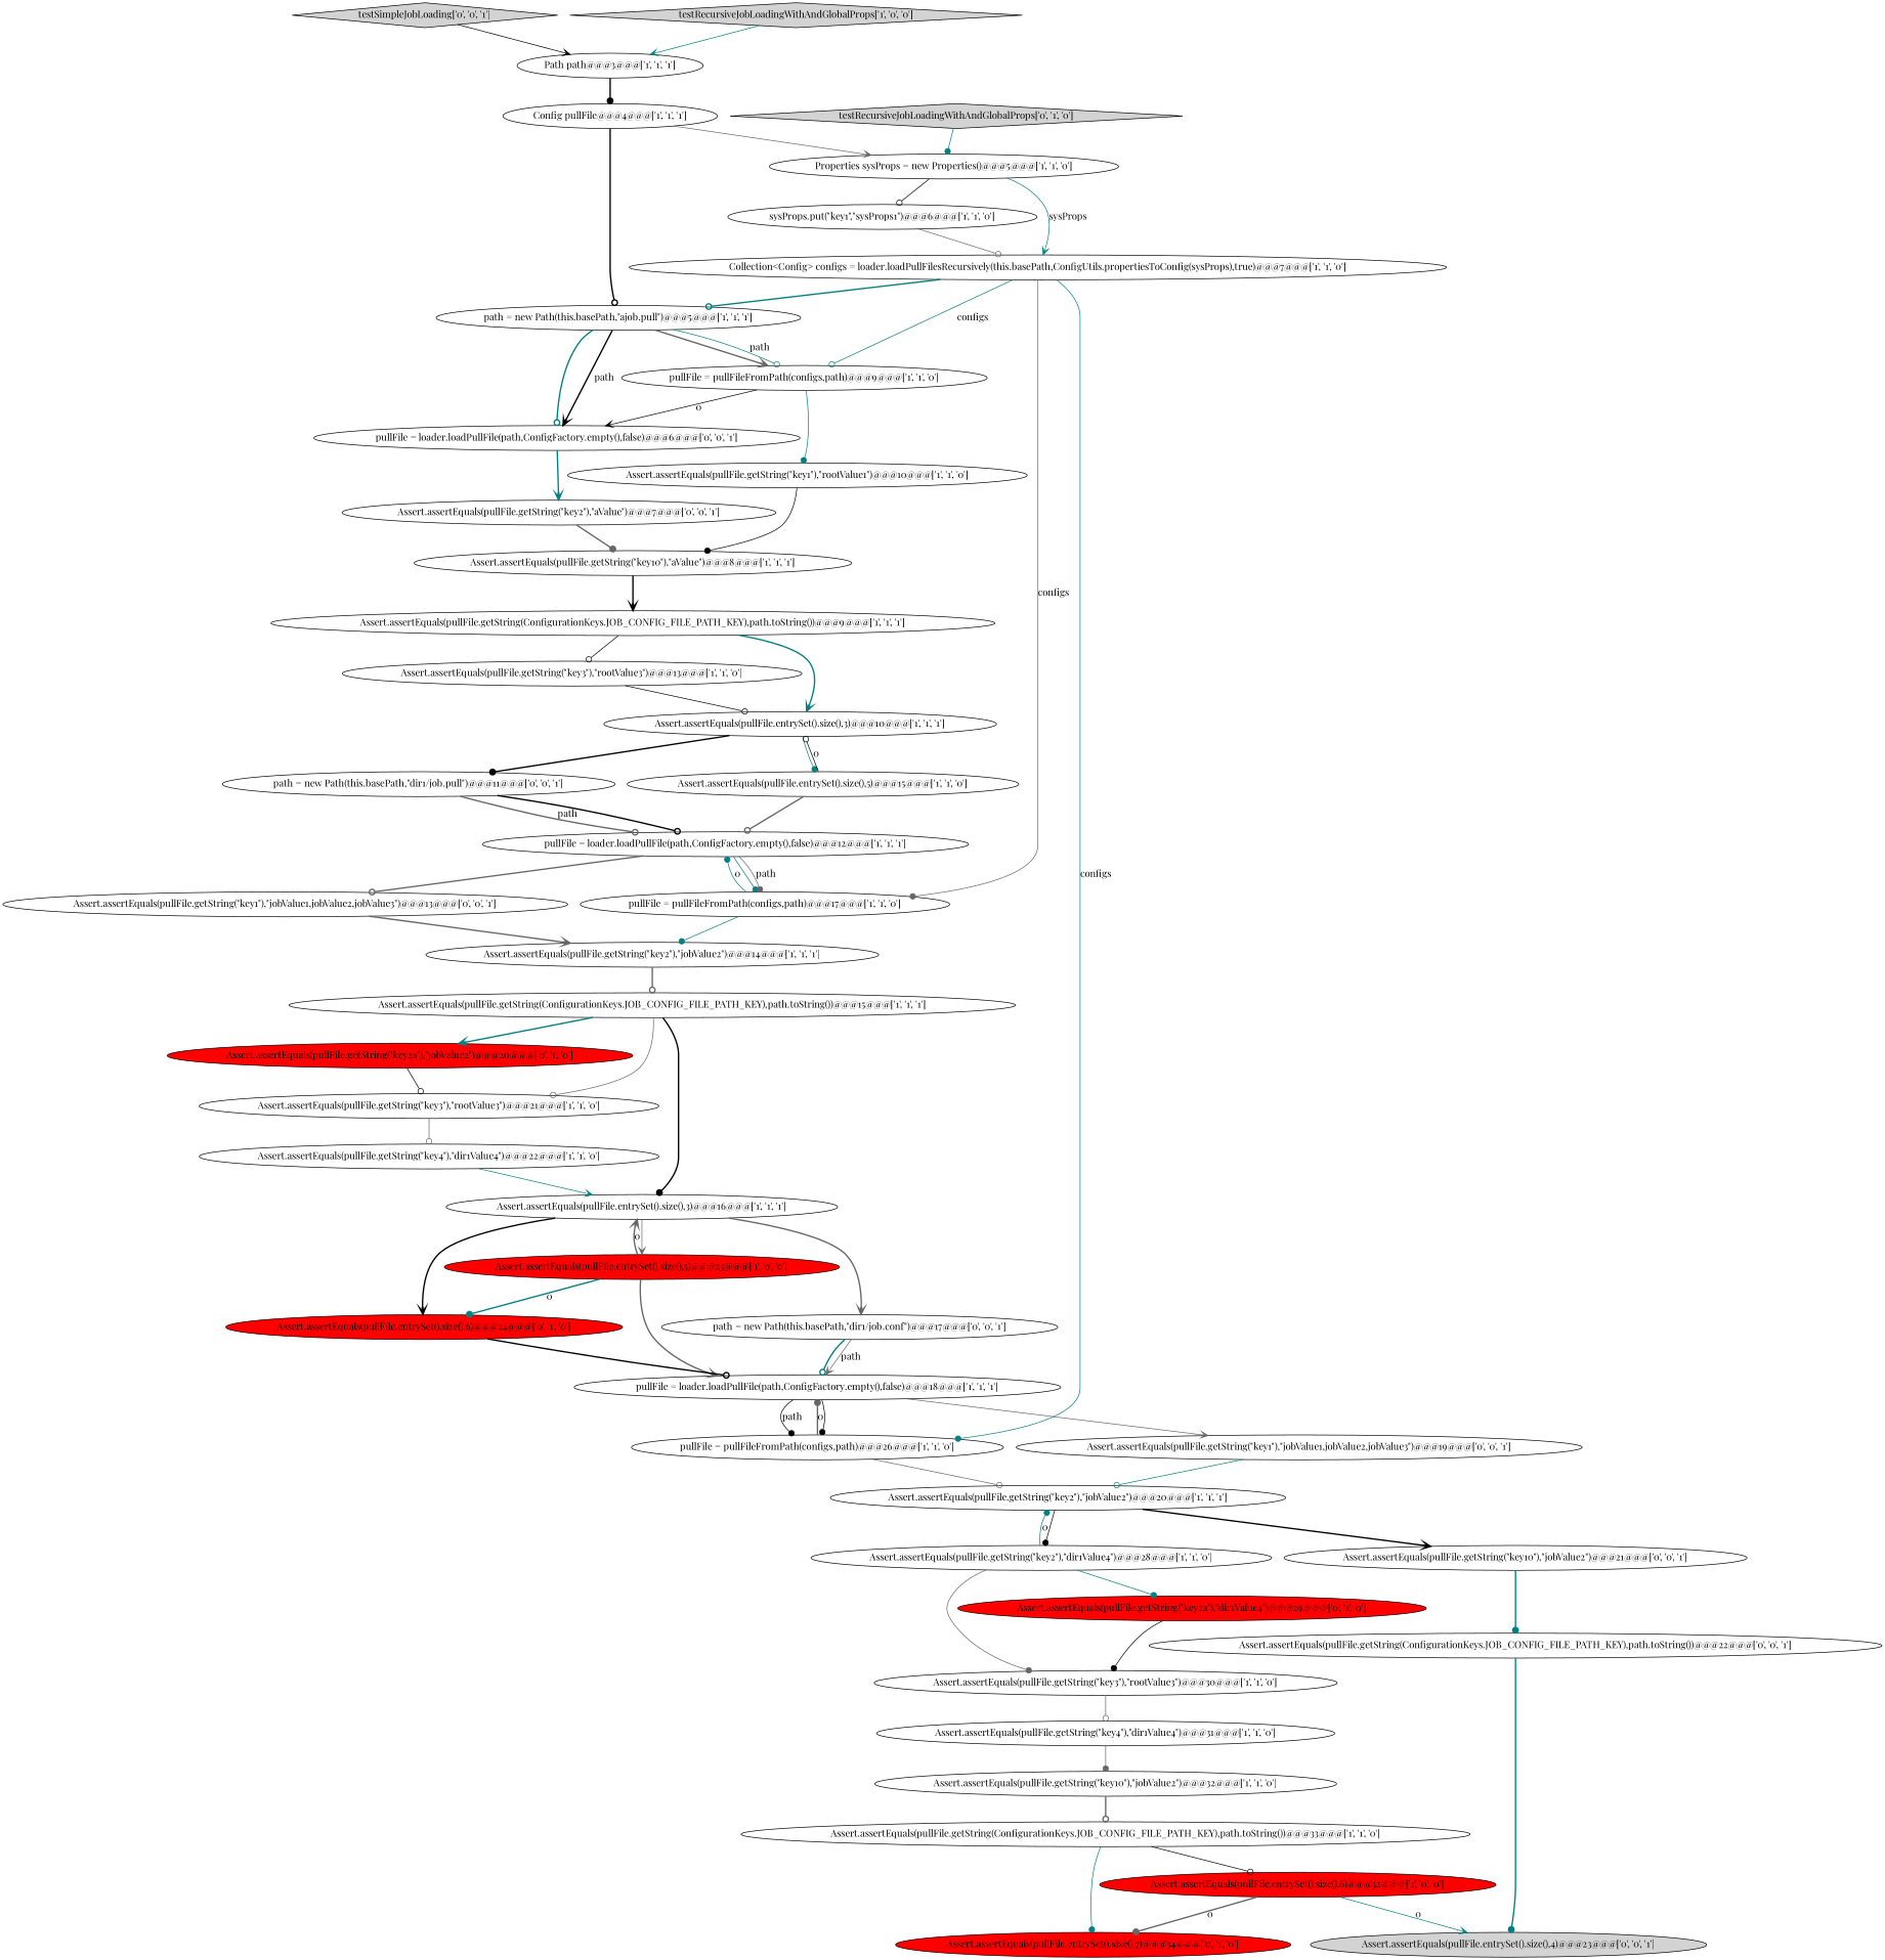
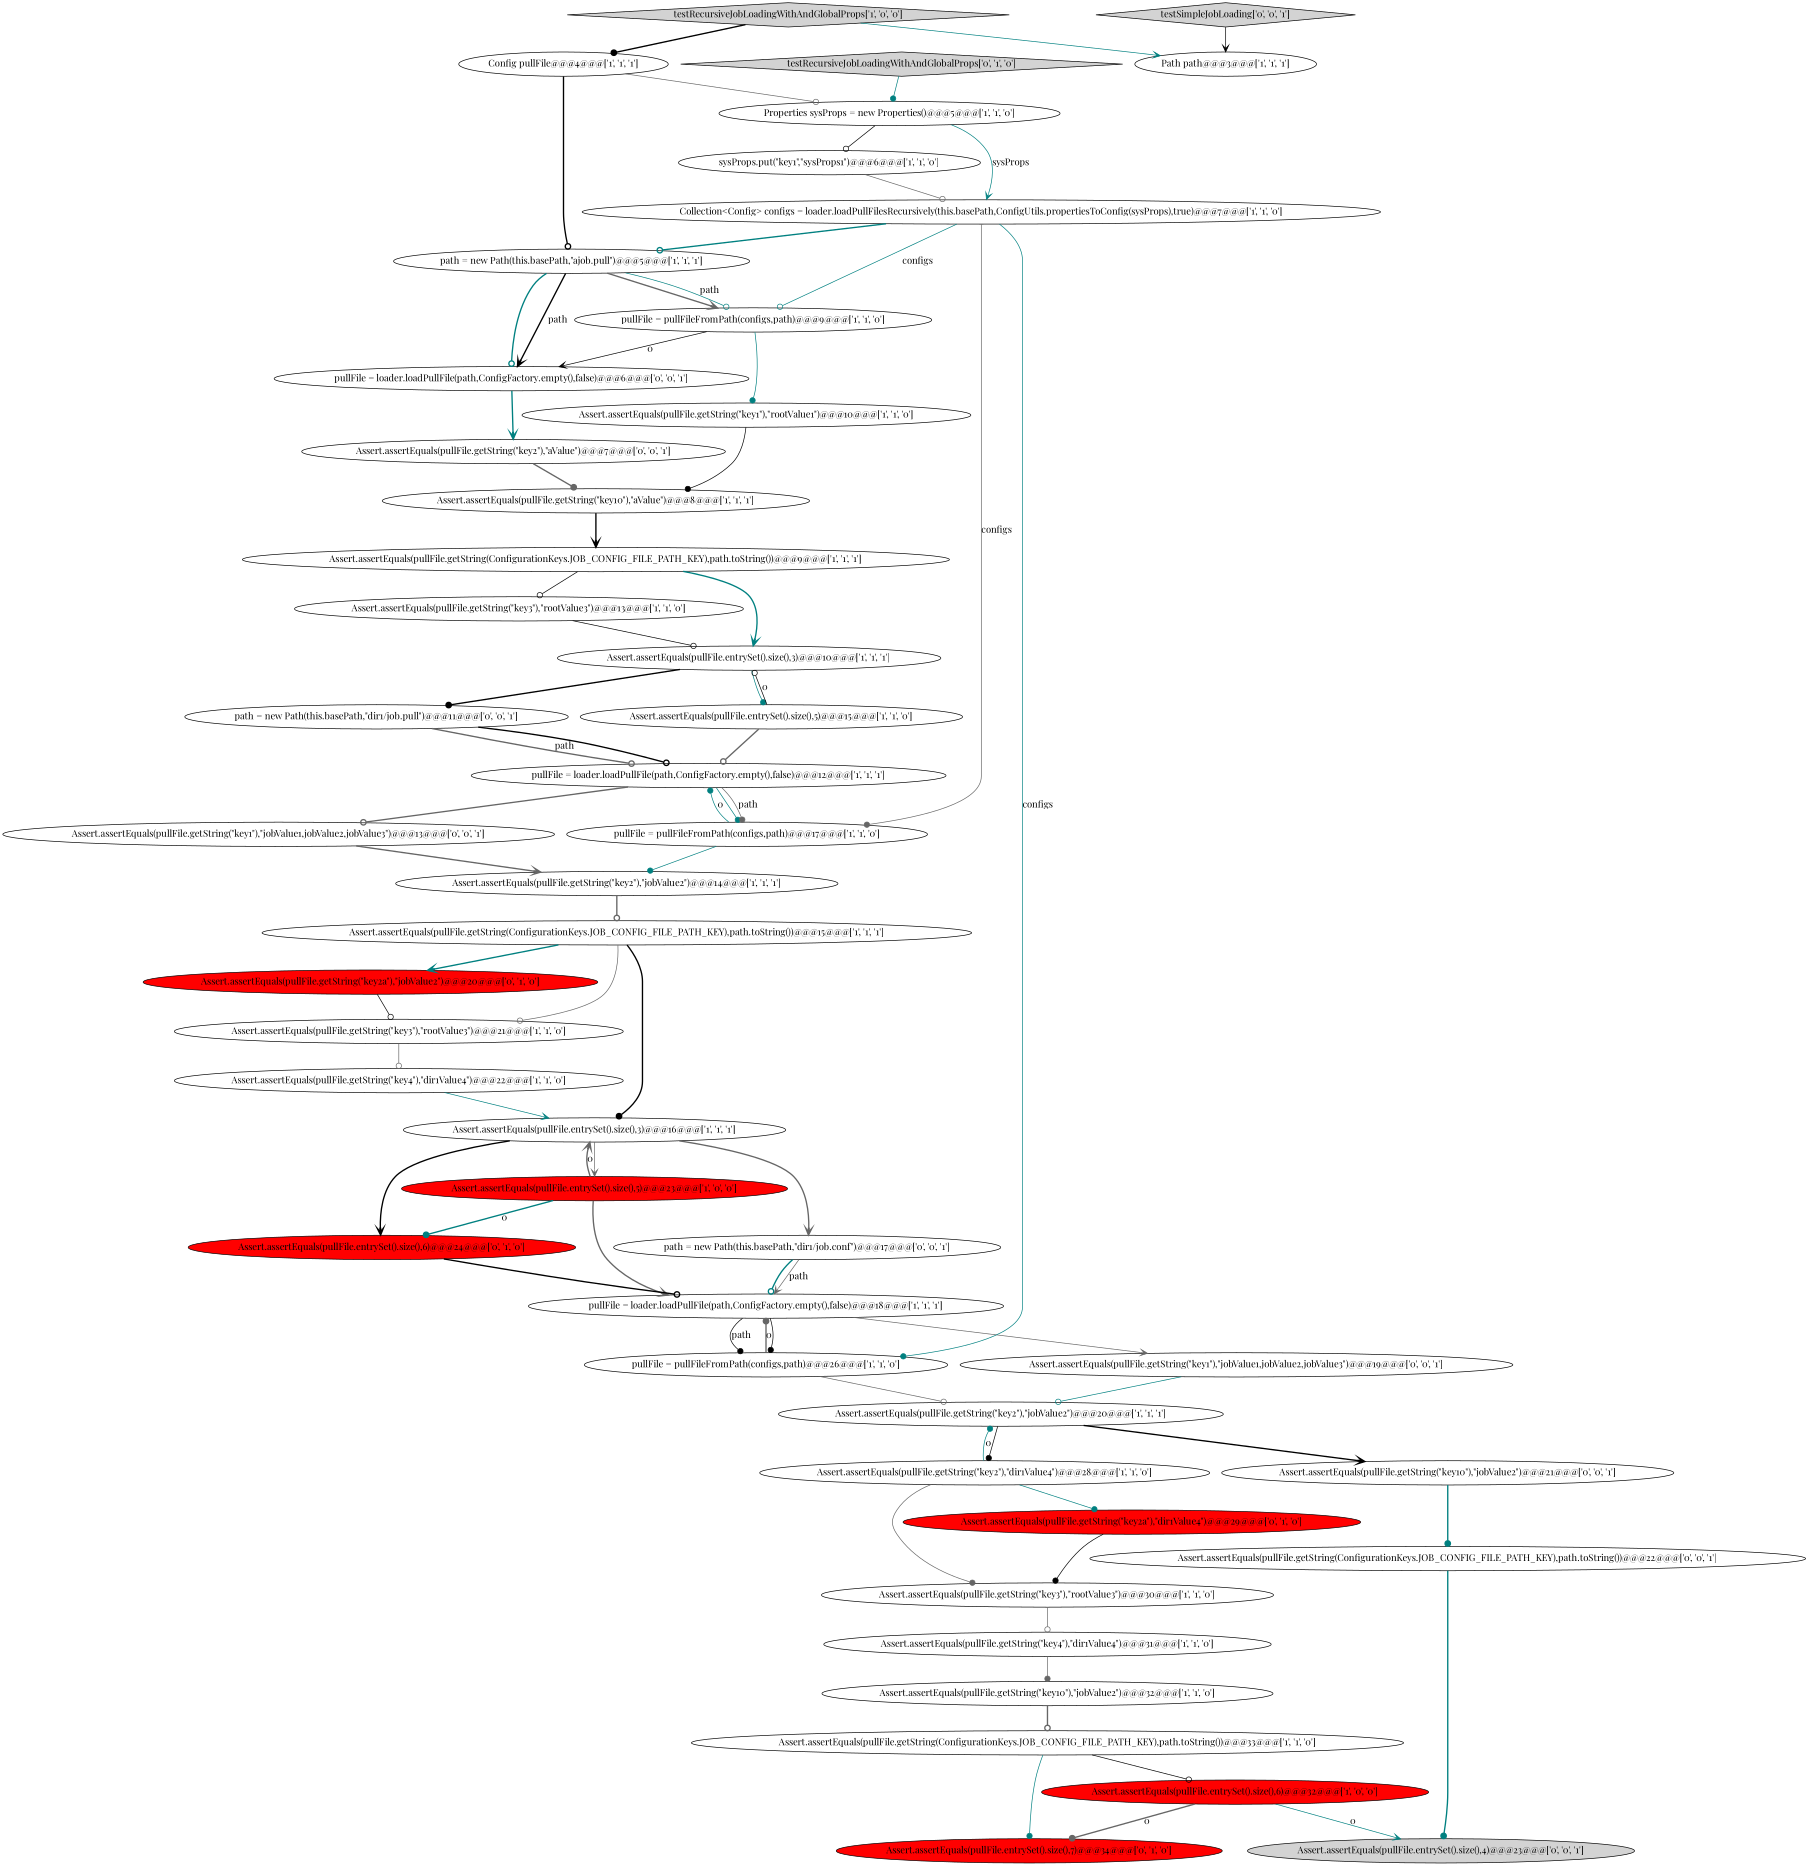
  digraph {
    fontname="Playfair Display"
    node [fillcolor=white fontname="Playfair Display" shape=ellipse style=filled]
    edge [arrowhead=dot color=teal fontname="Playfair Display" style=solid]
    n1 [label="Assert.assertEquals(pullFile.getString(\"key1\"),\"rootValue1\")@@@10@@@['1', '1', '0']"]
    n2 [label="Assert.assertEquals(pullFile.getString(\"key10\"),\"aValue\")@@@8@@@['1', '1', '1']"]
    n3 [label="Assert.assertEquals(pullFile.getString(ConfigurationKeys.JOB_CONFIG_FILE_PATH_KEY),path.toString())@@@9@@@['1', '1', '1']"]
    n4 [fillcolor=red label="Assert.assertEquals(pullFile.entrySet().size(),6)@@@32@@@['1', '0', '0']"]
    n5 [fillcolor=lightgray label="Assert.assertEquals(pullFile.entrySet().size(),4)@@@23@@@['0', '0', '1']"]
    n6 [fillcolor=red label="Assert.assertEquals(pullFile.entrySet().size(),7)@@@34@@@['0', '1', '0']"]
    n7 [label="Assert.assertEquals(pullFile.getString(\"key2\"),\"jobValue2\")@@@20@@@['1', '1', '1']"]
    n8 [label="Assert.assertEquals(pullFile.getString(\"key2\"),\"dir1Value4\")@@@28@@@['1', '1', '0']"]
    n9 [label="Assert.assertEquals(pullFile.getString(\"key10\"),\"jobValue2\")@@@21@@@['0', '0', '1']"]
    n10 [label="Assert.assertEquals(pullFile.getString(\"key3\"),\"rootValue3\")@@@30@@@['1', '1', '0']"]
    n11 [fillcolor=red label="Assert.assertEquals(pullFile.getString(\"key2a\"),\"dir1Value4\")@@@29@@@['0', '1', '0']"]
    n12 [label="Assert.assertEquals(pullFile.getString(ConfigurationKeys.JOB_CONFIG_FILE_PATH_KEY),path.toString())@@@22@@@['0', '0', '1']"]
    n13 [label="Assert.assertEquals(pullFile.getString(\"key4\"),\"dir1Value4\")@@@31@@@['1', '1', '0']"]
    n14 [fillcolor=red label="Assert.assertEquals(pullFile.entrySet().size(),5)@@@23@@@['1', '0', '0']"]
    n15 [label="Assert.assertEquals(pullFile.entrySet().size(),3)@@@16@@@['1', '1', '1']"]
    n16 [fillcolor=red label="Assert.assertEquals(pullFile.entrySet().size(),6)@@@24@@@['0', '1', '0']"]
    n17 [label="pullFile = loader.loadPullFile(path,ConfigFactory.empty(),false)@@@18@@@['1', '1', '1']"]
    n18 [label="path = new Path(this.basePath,\"dir1/job.conf\")@@@17@@@['0', '0', '1']"]
    n19 [label="Assert.assertEquals(pullFile.getString(\"key1\"),\"jobValue1,jobValue2,jobValue3\")@@@19@@@['0', '0', '1']"]
    n20 [label="pullFile = pullFileFromPath(configs,path)@@@26@@@['1', '1', '0']"]
    n21 [label="Assert.assertEquals(pullFile.getString(\"key10\"),\"jobValue2\")@@@32@@@['1', '1', '0']"]
    n22 [fillcolor=lightgray label="testSimpleJobLoading['0', '0', '1']" shape=diamond]
    n23 [label="Path path@@@3@@@['1', '1', '1']"]
    n24 [label="Config pullFile@@@4@@@['1', '1', '1']"]
    n25 [label="path = new Path(this.basePath,\"dir1/job.pull\")@@@11@@@['0', '0', '1']"]
    n26 [label="pullFile = loader.loadPullFile(path,ConfigFactory.empty(),false)@@@12@@@['1', '1', '1']"]
    n27 [label="Assert.assertEquals(pullFile.getString(\"key1\"),\"jobValue1,jobValue2,jobValue3\")@@@13@@@['0', '0', '1']"]
    n28 [label="pullFile = pullFileFromPath(configs,path)@@@17@@@['1', '1', '0']"]
    n29 [fillcolor=lightgray label="testRecursiveJobLoadingWithAndGlobalProps['1', '0', '0']" shape=diamond]
    n30 [label="Assert.assertEquals(pullFile.getString(\"key4\"),\"dir1Value4\")@@@22@@@['1', '1', '0']"]
    n31 [label="Assert.assertEquals(pullFile.getString(\"key2\"),\"jobValue2\")@@@14@@@['1', '1', '1']"]
    n32 [label="Assert.assertEquals(pullFile.getString(ConfigurationKeys.JOB_CONFIG_FILE_PATH_KEY),path.toString())@@@15@@@['1', '1', '1']"]
    n33 [label="Assert.assertEquals(pullFile.getString(\"key3\"),\"rootValue3\")@@@21@@@['1', '1', '0']"]
    n34 [fillcolor=red label="Assert.assertEquals(pullFile.getString(\"key2a\"),\"jobValue2\")@@@20@@@['0', '1', '0']"]
    n35 [label="Assert.assertEquals(pullFile.getString(\"key3\"),\"rootValue3\")@@@13@@@['1', '1', '0']"]
    n36 [label="Assert.assertEquals(pullFile.entrySet().size(),3)@@@10@@@['1', '1', '1']"]
    n37 [label="Assert.assertEquals(pullFile.entrySet().size(),5)@@@15@@@['1', '1', '0']"]
    n38 [label="path = new Path(this.basePath,\"ajob.pull\")@@@5@@@['1', '1', '1']"]
    n39 [label="pullFile = loader.loadPullFile(path,ConfigFactory.empty(),false)@@@6@@@['0', '0', '1']"]
    n40 [label="pullFile = pullFileFromPath(configs,path)@@@9@@@['1', '1', '0']"]
    n41 [label="Assert.assertEquals(pullFile.getString(\"key2\"),\"aValue\")@@@7@@@['0', '0', '1']"]
    n42 [fillcolor=lightgray label="testRecursiveJobLoadingWithAndGlobalProps['0', '1', '0']" shape=diamond]
    n43 [label="Properties sysProps = new Properties()@@@5@@@['1', '1', '0']"]
    n44 [label="Assert.assertEquals(pullFile.getString(ConfigurationKeys.JOB_CONFIG_FILE_PATH_KEY),path.toString())@@@33@@@['1', '1', '0']"]
    n45 [label="sysProps.put(\"key1\",\"sysProps1\")@@@6@@@['1', '1', '0']"]
    n46 [label="Collection<Config> configs = loader.loadPullFilesRecursively(this.basePath,ConfigUtils.propertiesToConfig(sysProps),true)@@@7@@@['1', '1', '0']"]
    n1 -> n2 [color=black]
    n2 -> n3 [arrowhead=vee color=black style=bold]
    n3 -> n35 [arrowhead=odot color=black]
    n3 -> n36 [arrowhead=vee style=bold]
    n4 -> n5 [arrowhead=vee label=0]
    n4 -> n6 [color=gray40 label=0 style=bold]
    n7 -> n8 [color=black]
    n7 -> n9 [arrowhead=vee color=black style=bold]
    n8 -> n7 [label=0]
    n8 -> n10 [color=gray40]
    n8 -> n11
    n9 -> n12 [style=bold]
    n10 -> n13 [arrowhead=odot color=gray40]
    n11 -> n10 [color=black]
    n12 -> n5 [style=bold]
    n13 -> n21 [color=gray40]
    n14 -> n15 [arrowhead=vee color=gray40 label=0 style=bold]
    n14 -> n16 [label=0 style=bold]
    n14 -> n17 [arrowhead=vee color=gray40 style=bold]
    n15 -> n14 [arrowhead=vee color=gray40]
    n15 -> n16 [arrowhead=vee color=black style=bold]
    n15 -> n18 [arrowhead=vee color=gray40 style=bold]
    n16 -> n17 [arrowhead=odot color=black style=bold]
    n17 -> n19 [arrowhead=vee color=gray40]
    n17 -> n20 [color=black]
    n17 -> n20 [color=black label=path]
    n18 -> n17 [arrowhead=odot style=bold]
    n18 -> n17 [arrowhead=vee color=gray40 label=path]
    n19 -> n7 [arrowhead=odot]
    n20 -> n7 [arrowhead=odot color=gray40]
    n20 -> n17 [color=gray40 label=0 style=bold]
    n21 -> n44 [arrowhead=odot color=gray40 style=bold]
    n22 -> n23 [arrowhead=vee color=black]
-   n23 -> n24 [color=black style=bold]
+   n29 -> n24 [color=black style=bold]
    n24 -> n38 [arrowhead=odot color=black style=bold]
-   n24 -> n43 [arrowhead=vee color=gray40]
+   n24 -> n43 [arrowhead=odot color=gray40]
    n25 -> n26 [arrowhead=odot color=gray40 label=path style=bold]
    n25 -> n26 [arrowhead=odot color=black style=bold]
    n26 -> n27 [arrowhead=odot color=gray40 style=bold]
    n26 -> n28
    n26 -> n28 [color=gray40 label=path]
    n27 -> n31 [arrowhead=vee color=gray40 style=bold]
    n28 -> n26 [label=0]
    n28 -> n31
    n29 -> n23 [arrowhead=vee]
    n30 -> n15 [arrowhead=vee]
    n31 -> n32 [arrowhead=odot color=gray40 style=bold]
    n32 -> n15 [color=black style=bold]
    n32 -> n33 [arrowhead=odot color=gray40]
    n32 -> n34 [arrowhead=vee style=bold]
    n33 -> n30 [arrowhead=odot color=gray40]
    n34 -> n33 [arrowhead=odot color=black]
    n35 -> n36 [arrowhead=odot color=black]
    n36 -> n25 [color=black style=bold]
    n36 -> n37
    n37 -> n26 [arrowhead=odot color=gray40 style=bold]
    n37 -> n36 [arrowhead=odot color=black label=0]
    n38 -> n39 [arrowhead=odot style=bold]
    n38 -> n39 [arrowhead=vee color=black label=path style=bold]
    n38 -> n40 [arrowhead=vee color=gray40 style=bold]
    n38 -> n40 [arrowhead=odot label=path]
    n39 -> n41 [arrowhead=vee style=bold]
    n40 -> n1
    n40 -> n39 [arrowhead=vee color=black label=0]
    n41 -> n2 [color=gray40 style=bold]
    n42 -> n43
    n43 -> n45 [arrowhead=odot color=black]
    n43 -> n46 [arrowhead=vee label=sysProps]
    n44 -> n4 [arrowhead=odot color=black]
    n44 -> n6
    n45 -> n46 [arrowhead=odot color=gray40]
    n46 -> n20 [label=configs]
    n46 -> n28 [color=gray40 label=configs]
    n46 -> n38 [arrowhead=odot style=bold]
    n46 -> n40 [arrowhead=odot label=configs]
  }
